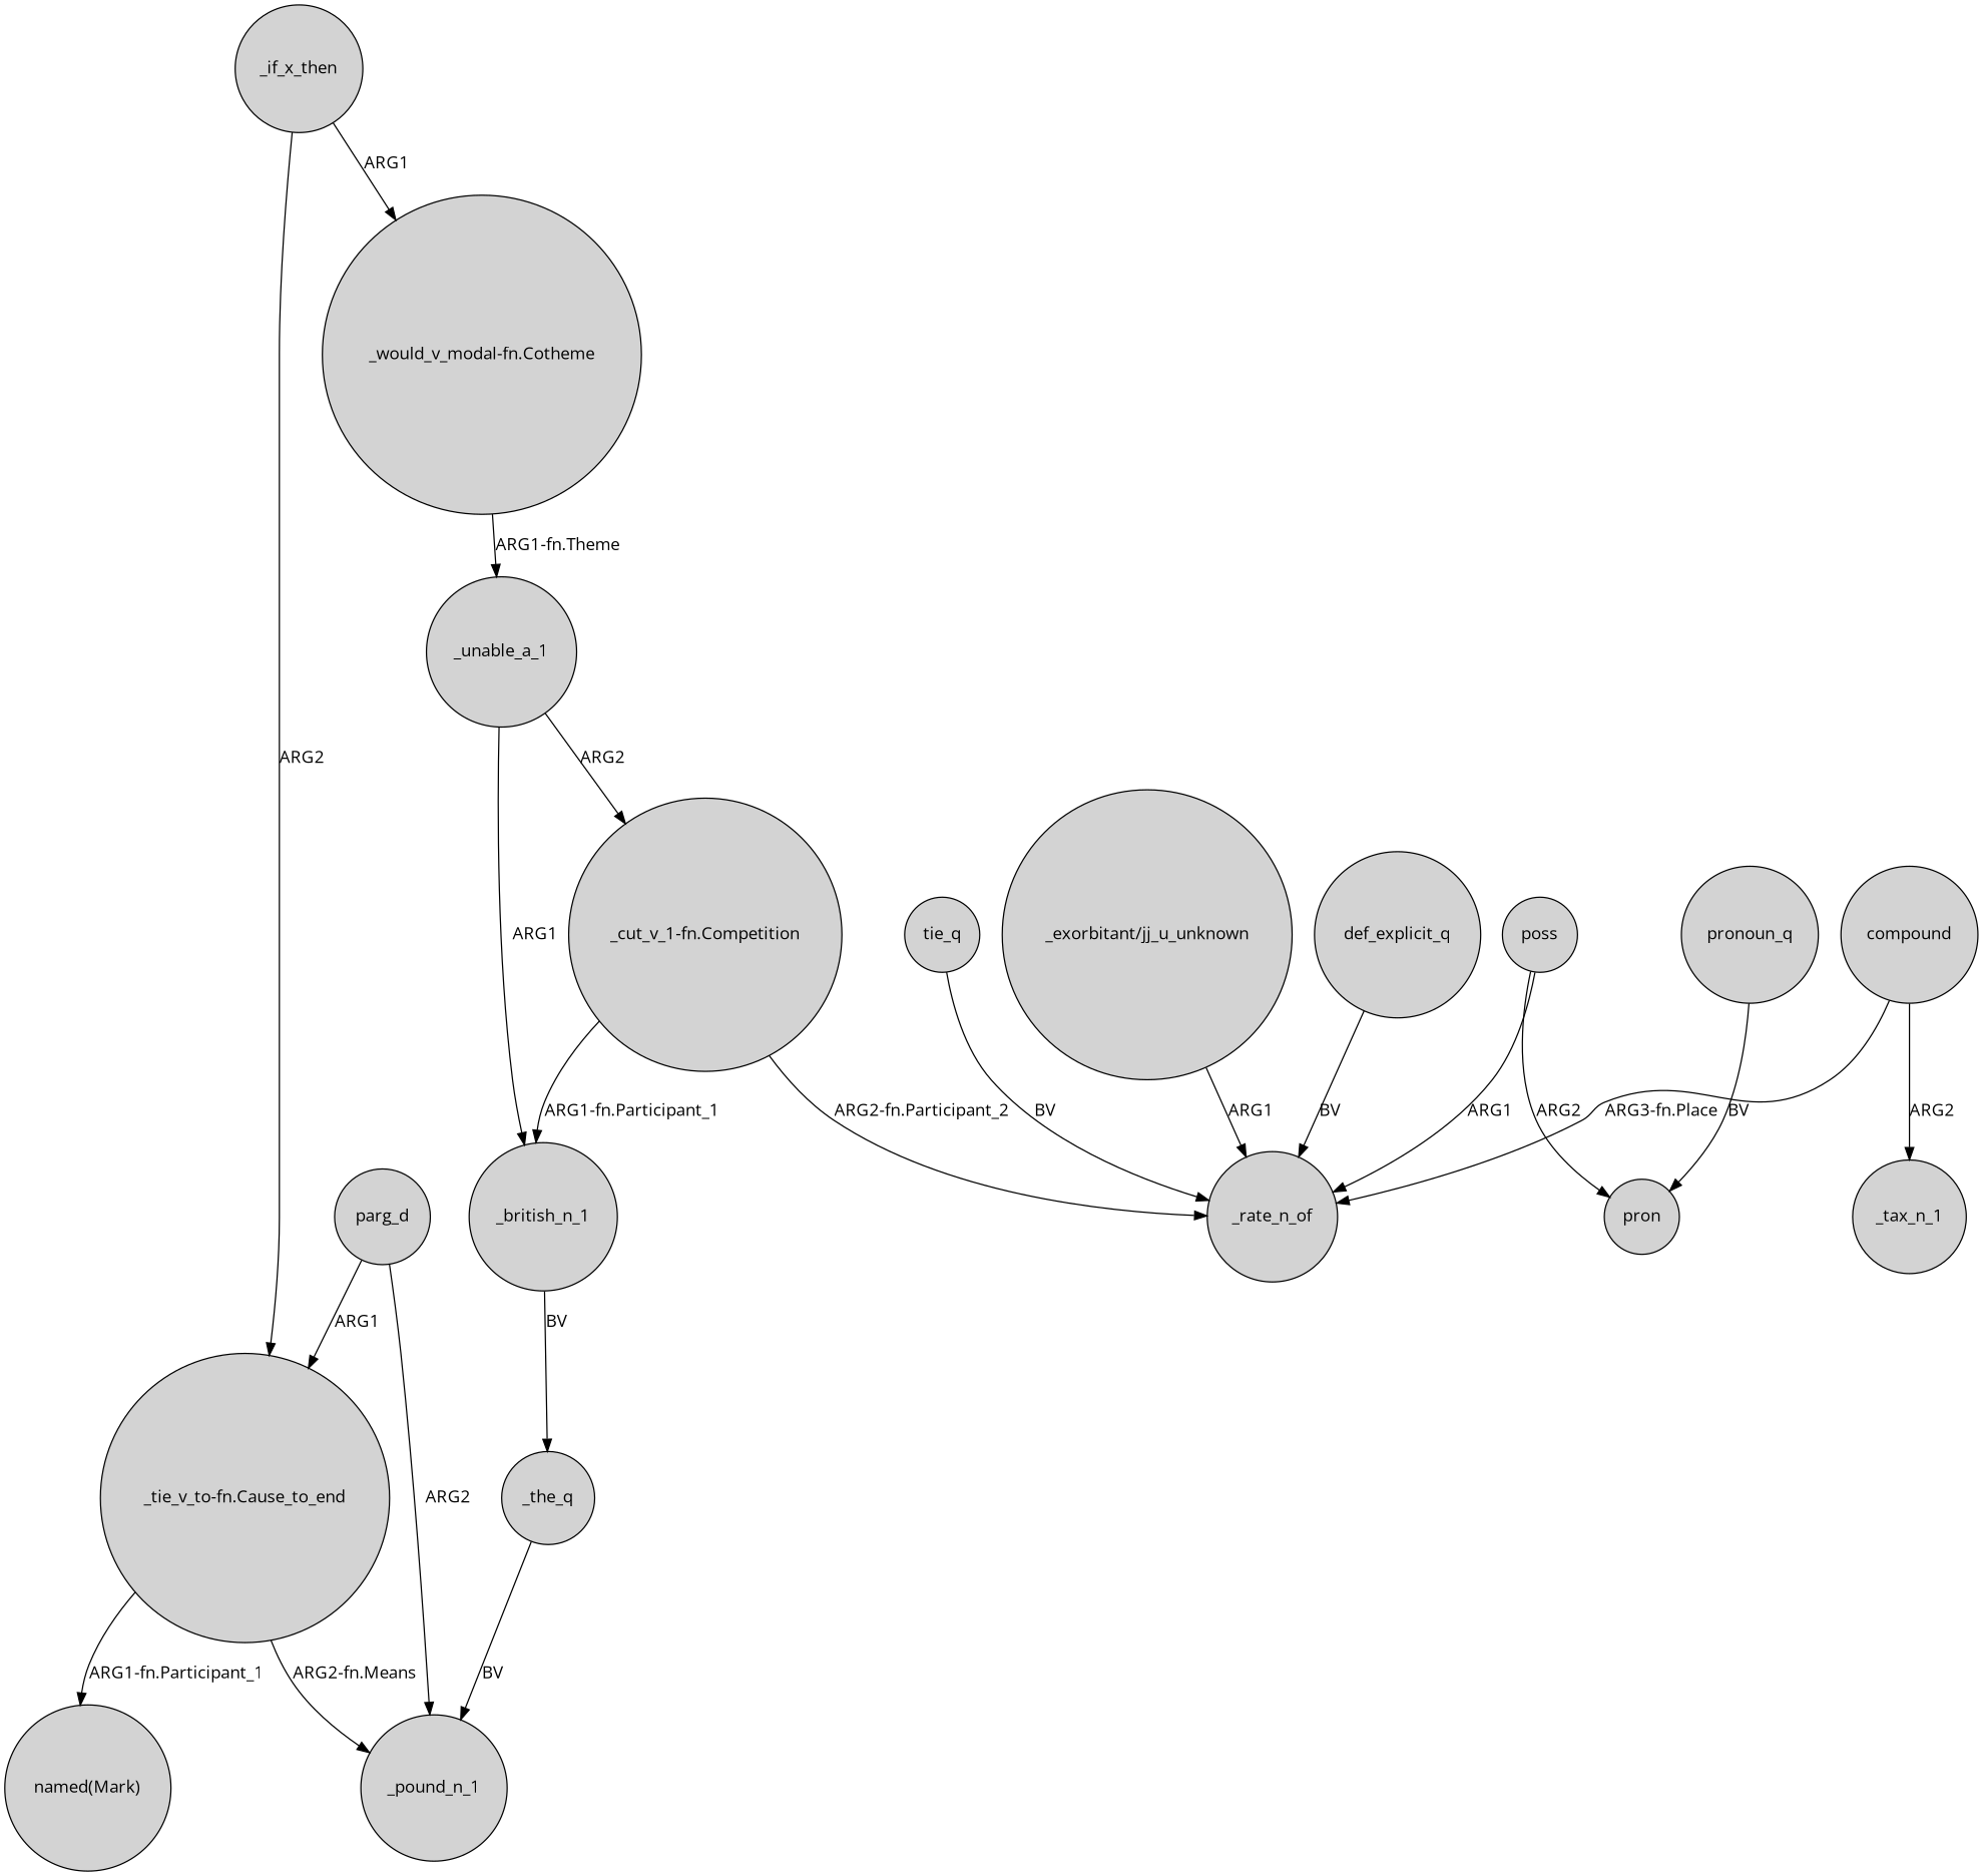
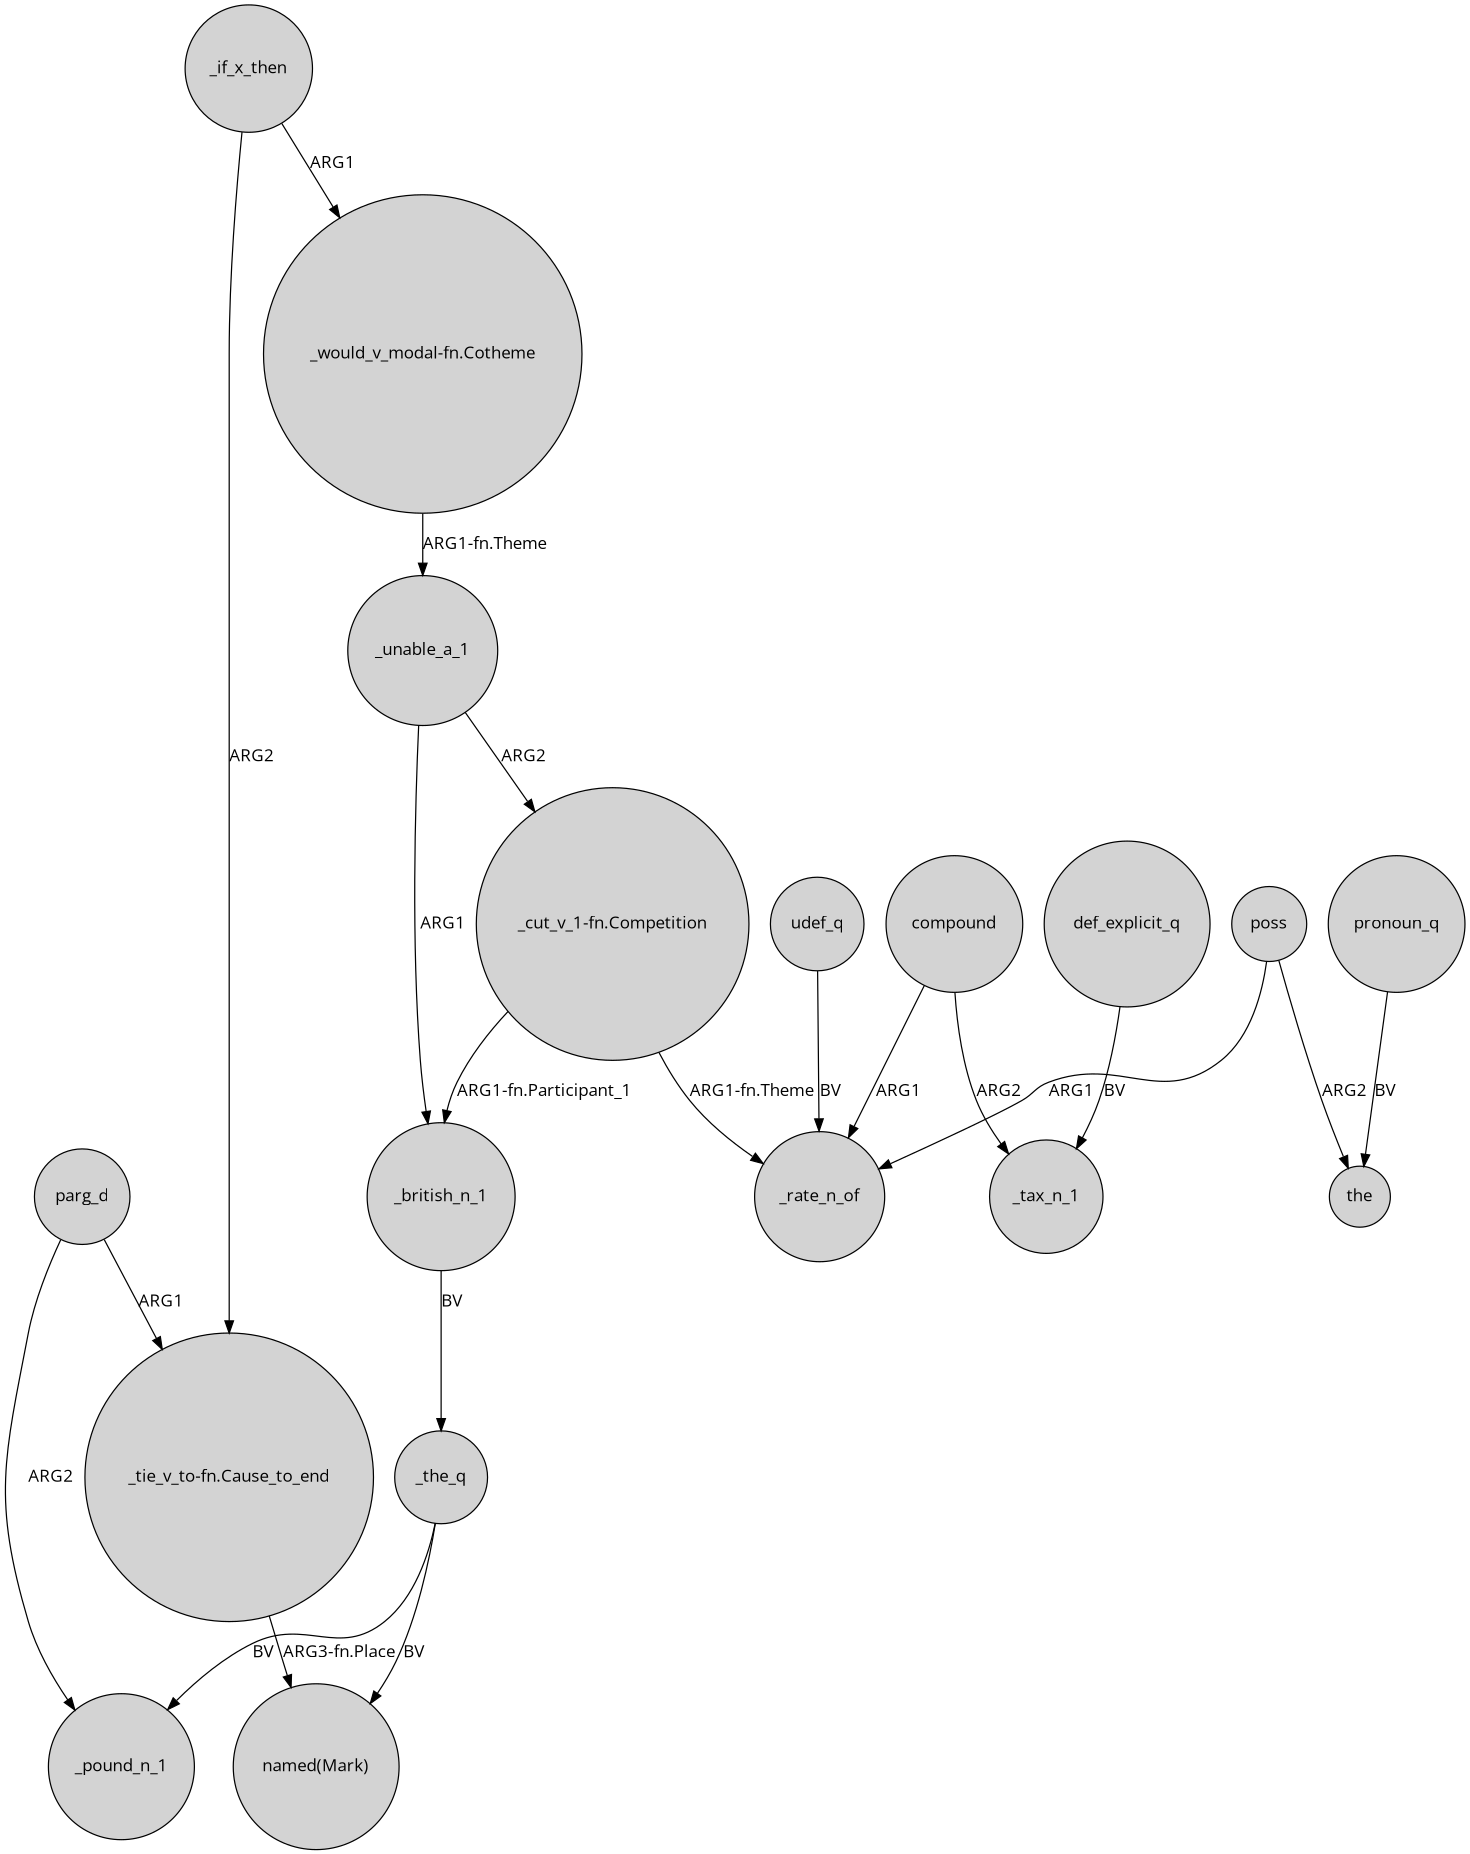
  digraph {
    fontname="Open Sans"
    node [fontname="Open Sans" shape=circle style=filled]
    edge [fontname="Open Sans"]
    "_cut_v_1-fn.Competition"
    _british_n_1
    _rate_n_of
    _the_q
    _unable_a_1
    _pound_n_1
    "named(Mark)"
-   udef_q [label=tie_q]
+   udef_q
    def_explicit_q
    parg_d
    "_tie_v_to-fn.Cause_to_end"
    compound
    _tax_n_1
    pronoun_q
-   pron
+   pron [label=the]
    poss
-   "_exorbitant/jj_u_unknown"
    _if_x_then
    "_would_v_modal-fn.Cotheme"
    "_cut_v_1-fn.Competition" -> _british_n_1 [label="ARG1-fn.Participant_1"]
-   "_cut_v_1-fn.Competition" -> _rate_n_of [label="ARG2-fn.Participant_2"]
+   "_cut_v_1-fn.Competition" -> _rate_n_of [label="ARG1-fn.Theme"]
    _british_n_1 -> _the_q [label=BV]
    _the_q -> _pound_n_1 [label=BV]
+   _the_q -> "named(Mark)" [label=BV]
    _unable_a_1 -> "_cut_v_1-fn.Competition" [label=ARG2]
    _unable_a_1 -> _british_n_1 [label=ARG1]
    udef_q -> _rate_n_of [label=BV]
-   def_explicit_q -> _rate_n_of [label=BV]
+   def_explicit_q -> _tax_n_1 [label=BV]
    parg_d -> _pound_n_1 [label=ARG2]
    parg_d -> "_tie_v_to-fn.Cause_to_end" [label=ARG1]
-   "_tie_v_to-fn.Cause_to_end" -> _pound_n_1 [label="ARG2-fn.Means"]
-   "_tie_v_to-fn.Cause_to_end" -> "named(Mark)" [label="ARG1-fn.Participant_1"]
-   compound -> _rate_n_of [label="ARG3-fn.Place"]
+   "_tie_v_to-fn.Cause_to_end" -> "named(Mark)" [label="ARG3-fn.Place"]
+   compound -> _rate_n_of [label=ARG1]
    compound -> _tax_n_1 [label=ARG2]
    pronoun_q -> pron [label=BV]
    poss -> _rate_n_of [label=ARG1]
    poss -> pron [label=ARG2]
-   "_exorbitant/jj_u_unknown" -> _rate_n_of [label=ARG1]
    _if_x_then -> "_tie_v_to-fn.Cause_to_end" [label=ARG2]
    _if_x_then -> "_would_v_modal-fn.Cotheme" [label=ARG1]
    "_would_v_modal-fn.Cotheme" -> _unable_a_1 [label="ARG1-fn.Theme"]
  }
